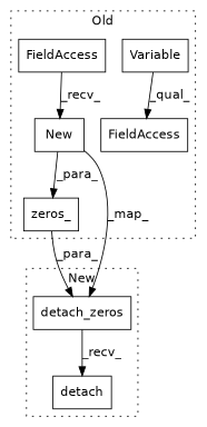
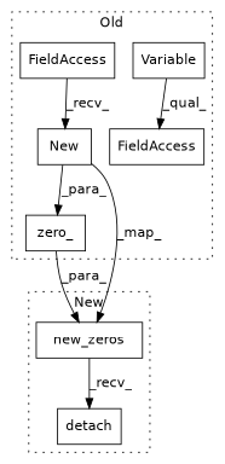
  digraph {
    fontname="DejaVu Sans"
    node [a=32 fontname="DejaVu Sans" shape=box]
    edge [fontname="DejaVu Sans"]
-   n1 [l=7 label=zeros_ s=4393]
+   n1 [l=7 label=zero_ s=4393]
    n2 [l="9,1" label=Variable s="4318,4400"]
    n3 [a=22 l=62 label=FieldAccess s=5074]
    n4 [l="4,1" label=New s="4341,4391"]
    n5 [a=22 l=13 label=FieldAccess s=4327]
    n6 [l=8 label=detach s=5058]
-   n7 [l="10,1" label=detach_zeros s="4275,4331"]
+   n7 [l="10,1" label=new_zeros s="4275,4331"]
    subgraph cluster_1 {
      label=Old
      style=dotted
      n1
      n2
      n3
      n4
      n5
    }
    subgraph cluster_2 {
      label=New
      style=dotted
      n6
      n7
    }
    n1 -> n7 [label=_para_]
    n2 -> n3 [label=_qual_]
    n4 -> n1 [label=_para_]
    n4 -> n7 [label=_map_]
    n5 -> n4 [label=_recv_]
    n7 -> n6 [label=_recv_]
  }
